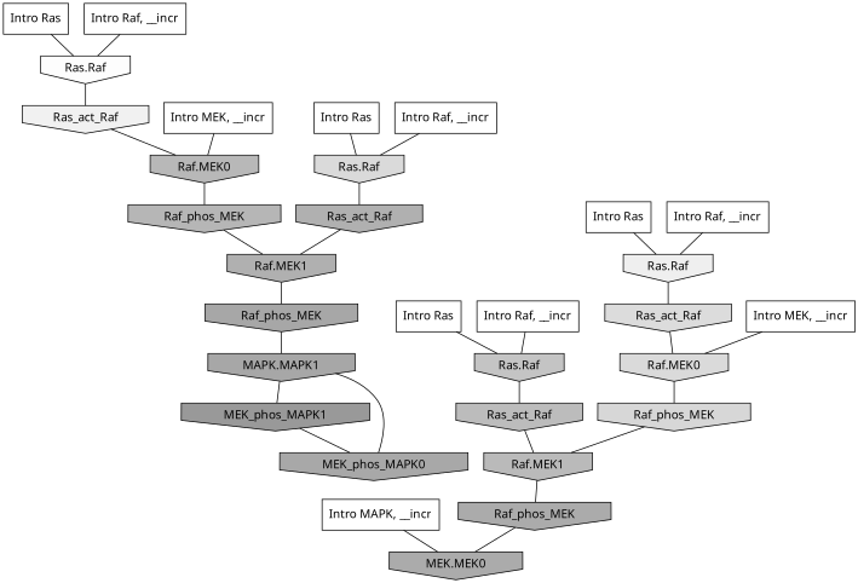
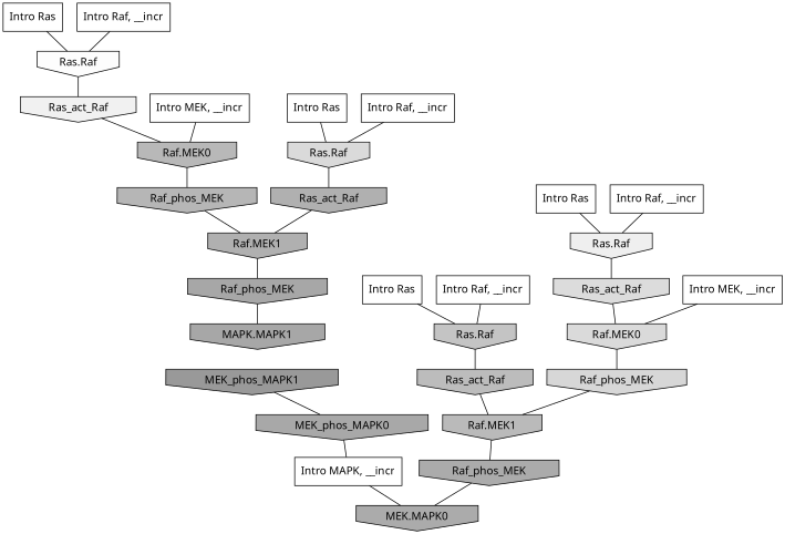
  digraph {
    rankdir=TB
    ranksep=0.30
    node [fillcolor="0.000 0.000 1.000" fontname="CMU Serif" shape=invhouse style=filled]
    edge [color="0.000 0.000 0.000" dir=none fontname="CMU Serif"]
    n1 [label="Intro Ras" shape=rectangle]
    n2 [fillcolor="0.000 0.000 0.991" label="Ras.Raf"]
    n3 [fillcolor="0.000 0.000 0.942" label=Ras_act_Raf]
    n4 [label="Intro Ras" shape=rectangle]
    n5 [fillcolor="0.000 0.000 0.854" label="Ras.Raf"]
    n6 [fillcolor="0.000 0.000 0.690" label=Ras_act_Raf]
    n7 [label="Intro Ras" shape=rectangle]
    n8 [fillcolor="0.000 0.000 0.767" label="Ras.Raf"]
    n9 [fillcolor="0.000 0.000 0.737" label=Ras_act_Raf]
    n10 [label="Intro Ras" shape=rectangle]
    n11 [fillcolor="0.000 0.000 0.935" label="Ras.Raf"]
    n12 [fillcolor="0.000 0.000 0.861" label=Ras_act_Raf]
    n13 [label="Intro Raf, __incr" shape=rectangle]
    n14 [label="Intro Raf, __incr" shape=rectangle]
    n15 [label="Intro Raf, __incr" shape=rectangle]
    n16 [label="Intro Raf, __incr" shape=rectangle]
    n17 [label="Intro MEK, __incr" shape=rectangle]
    n18 [fillcolor="0.000 0.000 0.722" label="Raf.MEK0"]
    n19 [fillcolor="0.000 0.000 0.711" label=Raf_phos_MEK]
    n20 [label="Intro MEK, __incr" shape=rectangle]
    n21 [fillcolor="0.000 0.000 0.854" label="Raf.MEK0"]
    n22 [fillcolor="0.000 0.000 0.840" label=Raf_phos_MEK]
    n23 [label="Intro MAPK, __incr" shape=rectangle]
-   n24 [fillcolor="0.000 0.000 0.669" label="MEK.MEK0"]
+   n24 [fillcolor="0.000 0.000 0.669" label="MEK.MAPK0"]
    n25 [fillcolor="0.000 0.000 0.727" label="Raf.MEK1"]
    n26 [fillcolor="0.000 0.000 0.690" label="Raf.MEK1"]
    n27 [fillcolor="0.000 0.000 0.669" label=Raf_phos_MEK]
    n28 [fillcolor="0.000 0.000 0.656" label=Raf_phos_MEK]
    n29 [fillcolor="0.000 0.000 0.656" label="MAPK.MAPK1"]
    n30 [fillcolor="0.000 0.000 0.659" label=MEK_phos_MAPK0]
    n31 [fillcolor="0.000 0.000 0.600" label=MEK_phos_MAPK1]
    n1 -> n2
    n2 -> n3
    n3 -> n18
    n4 -> n5
    n5 -> n6
    n6 -> n26
    n7 -> n8
    n8 -> n9
    n9 -> n25
    n10 -> n11
    n11 -> n12
    n12 -> n21
    n13 -> n8
    n14 -> n11
    n15 -> n5
    n16 -> n2
    n17 -> n18
    n18 -> n19
    n19 -> n26
    n20 -> n21
    n21 -> n22
    n22 -> n25
    n23 -> n24
    n25 -> n27
    n26 -> n28
    n27 -> n24
    n28 -> n29
-   n29 -> n31
-   n30 -> n29
+   n30 -> n23
    n31 -> n30
  }
